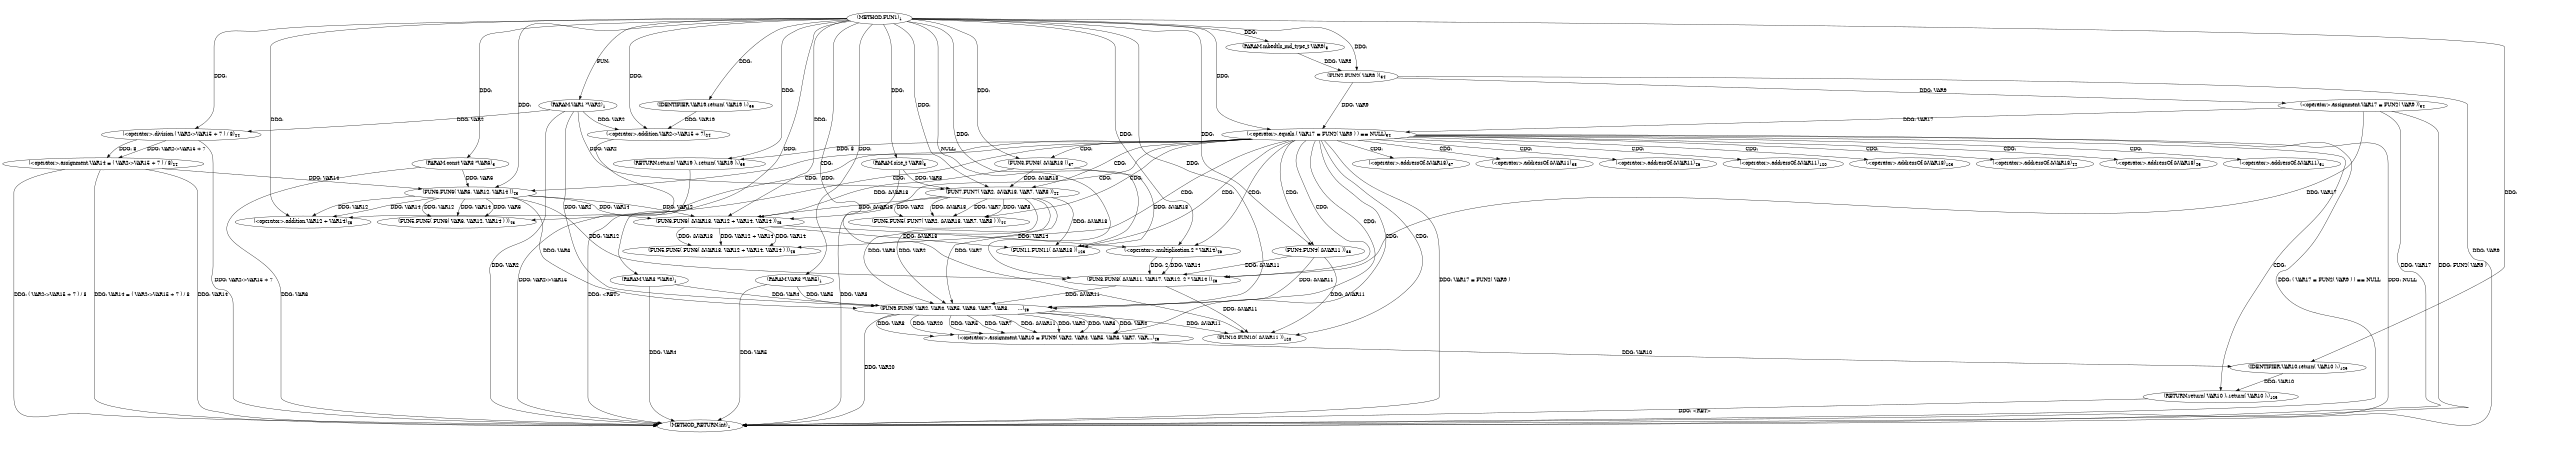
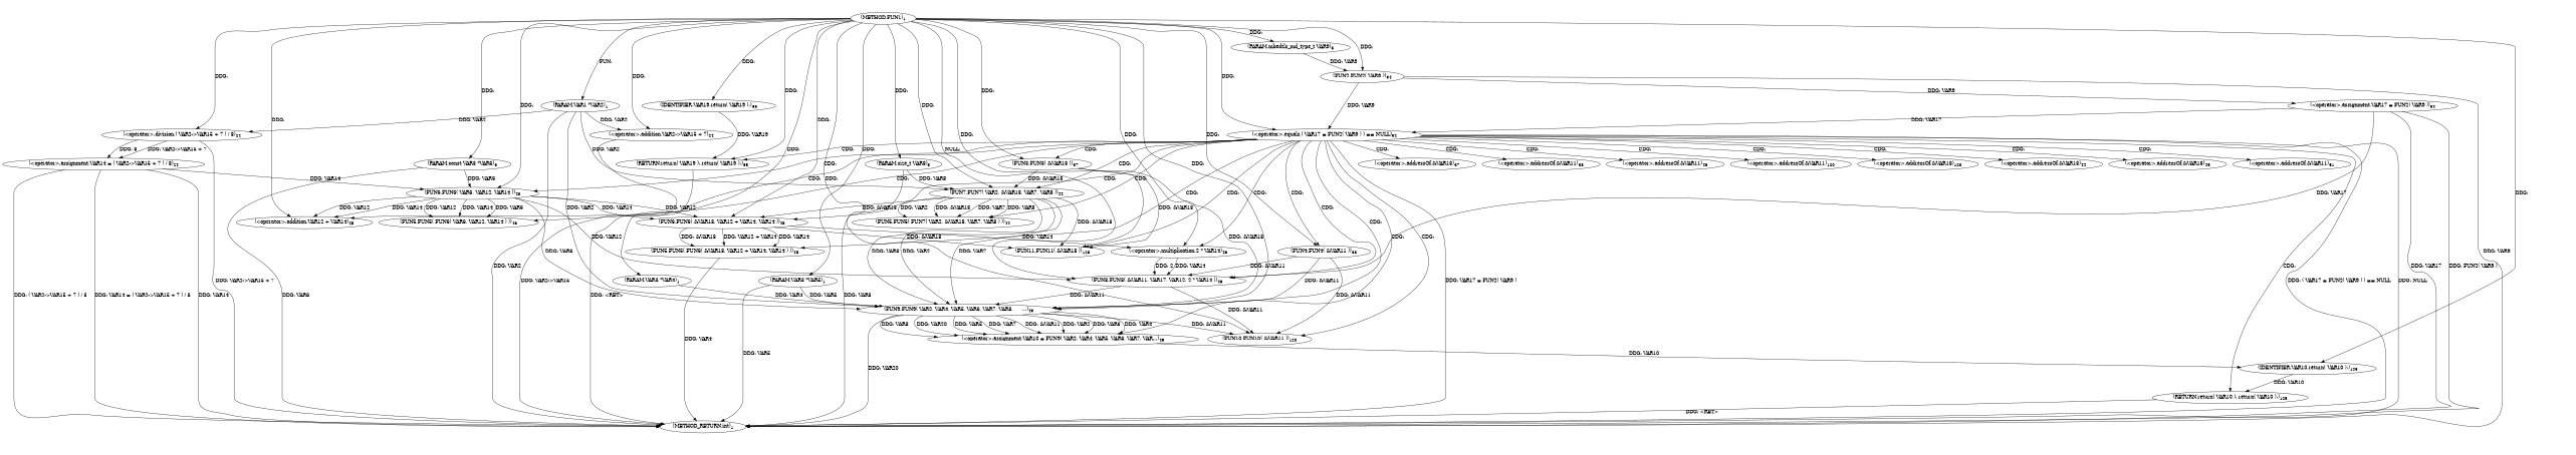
  digraph {
    n1 [label=<(METHOD,FUN1)<SUB>1</SUB>>]
    n2 [label=<(PARAM,VAR1 *VAR2)<SUB>1</SUB>>]
    n3 [label=<(PARAM,VAR3 *VAR4)<SUB>1</SUB>>]
    n4 [label=<(PARAM,VAR3 *VAR5)<SUB>1</SUB>>]
    n5 [label=<(PARAM,const VAR3 *VAR6)<SUB>3</SUB>>]
    n6 [label=<(PARAM,size_t VAR8)<SUB>3</SUB>>]
    n7 [label=<(PARAM,mbedtls_md_type_t VAR9)<SUB>5</SUB>>]
    n8 [label=<(FUN3,FUN3( &amp;VAR18 ))<SUB>37</SUB>>]
    n9 [label=<(FUN4,FUN4( &amp;VAR11 ))<SUB>38</SUB>>]
    n10 [label=<(FUN8,FUN8( &amp;VAR11, VAR17, VAR12, 2 * VAR14 ))<SUB>46</SUB>>]
    n11 [label=<(FUN10,FUN10( &amp;VAR11 ))<SUB>120</SUB>>]
    n12 [label=<(FUN11,FUN11( &amp;VAR18 ))<SUB>123</SUB>>]
    n13 [label=<(&lt;operator&gt;.equals,( VAR17 = FUN2( VAR9 ) ) == NULL)<SUB>34</SUB>>]
    n14 [label=<(IDENTIFIER,VAR10,return( VAR10 );)<SUB>125</SUB>>]
    n15 [label=<(&lt;operator&gt;.division,( VAR2-&gt;VAR15 + 7 ) / 8)<SUB>24</SUB>>]
    n16 [label=<(RETURN,return( VAR19 );,return( VAR19 );)<SUB>35</SUB>>]
    n17 [label=<(FUN6,FUN6( VAR6, VAR12, VAR14 ))<SUB>43</SUB>>]
    n18 [label=<(FUN7,FUN7( VAR2, &amp;VAR18, VAR7, VAR8 ))<SUB>44</SUB>>]
    n19 [label=<(FUN6,FUN6( &amp;VAR18, VAR12 + VAR14, VAR14 ))<SUB>45</SUB>>]
    n20 [label=<(&lt;operator&gt;.multiplication,2 * VAR14)<SUB>46</SUB>>]
    n21 [label=<(FUN9,FUN9( VAR2, VAR4, VAR5, VAR6, VAR7, VAR8,      ...)<SUB>49</SUB>>]
    n22 [label=<(&lt;operator&gt;.addition,VAR2-&gt;VAR15 + 7)<SUB>24</SUB>>]
    n23 [label=<(IDENTIFIER,VAR19,return( VAR19 );)<SUB>35</SUB>>]
    n24 [label=<(&lt;operator&gt;.addition,VAR12 + VAR14)<SUB>45</SUB>>]
    n25 [label=<(FUN2,FUN2( VAR9 ))<SUB>34</SUB>>]
    n26 [label=<(METHOD_RETURN,int)<SUB>1</SUB>>]
    n27 [label=<(FUN5,FUN5( FUN6( VAR6, VAR12, VAR14 ) ))<SUB>43</SUB>>]
    n28 [label=<(FUN5,FUN5( FUN7( VAR2, &amp;VAR18, VAR7, VAR8 ) ))<SUB>44</SUB>>]
    n29 [label=<(FUN5,FUN5( FUN6( &amp;VAR18, VAR12 + VAR14, VAR14 ) ))<SUB>45</SUB>>]
    n30 [label=<(&lt;operator&gt;.assignment,VAR10 = FUN9( VAR2, VAR4, VAR5, VAR6, VAR7, VAR...)<SUB>49</SUB>>]
    n31 [label=<(RETURN,return( VAR10 );,return( VAR10 );)<SUB>125</SUB>>]
    n32 [label=<(&lt;operator&gt;.addressOf,&amp;VAR18)<SUB>37</SUB>>]
    n33 [label=<(&lt;operator&gt;.addressOf,&amp;VAR11)<SUB>38</SUB>>]
    n34 [label=<(&lt;operator&gt;.addressOf,&amp;VAR11)<SUB>46</SUB>>]
    n35 [label=<(&lt;operator&gt;.addressOf,&amp;VAR11)<SUB>120</SUB>>]
    n36 [label=<(&lt;operator&gt;.addressOf,&amp;VAR18)<SUB>123</SUB>>]
    n37 [label=<(&lt;operator&gt;.addressOf,&amp;VAR18)<SUB>44</SUB>>]
    n38 [label=<(&lt;operator&gt;.addressOf,&amp;VAR18)<SUB>45</SUB>>]
    n39 [label=<(&lt;operator&gt;.addressOf,&amp;VAR11)<SUB>51</SUB>>]
    n40 [label=<(&lt;operator&gt;.assignment,VAR14 = ( VAR2-&gt;VAR15 + 7 ) / 8)<SUB>24</SUB>>]
    n41 [label=<(&lt;operator&gt;.assignment,VAR17 = FUN2( VAR9 ))<SUB>34</SUB>>]
    n1 -> n2 [label="FUN: "]
    n1 -> n3 [label="DDG: "]
    n1 -> n4 [label="DDG: "]
    n1 -> n5 [label="DDG: "]
    n1 -> n6 [label="DDG: "]
    n1 -> n7 [label="DDG: "]
    n1 -> n8 [label="DDG: "]
    n1 -> n9 [label="DDG: "]
    n1 -> n10 [label="NULL: "]
    n1 -> n11 [label="DDG: "]
    n1 -> n12 [label="DDG: "]
    n1 -> n13 [label="DDG: "]
    n1 -> n14 [label="DDG: "]
    n1 -> n15 [label="DDG: "]
    n1 -> n16 [label="DDG: "]
    n1 -> n17 [label="DDG: "]
    n1 -> n18 [label="DDG: "]
    n1 -> n19 [label="DDG: "]
    n1 -> n20 [label="DDG: "]
    n1 -> n21 [label="DDG: "]
    n1 -> n22 [label="DDG: "]
    n1 -> n23 [label="DDG: "]
    n1 -> n24 [label="DDG: "]
    n1 -> n25 [label="DDG: "]
    n2 -> n15 [label="DDG: VAR2"]
    n2 -> n18 [label="DDG: VAR2"]
    n2 -> n21 [label="DDG: VAR2"]
    n2 -> n22 [label="DDG: VAR2"]
    n2 -> n26 [label="DDG: VAR2"]
    n3 -> n21 [label="DDG: VAR4"]
-   n3 -> n26 [label="DDG: VAR4"]
+   n29 -> n26 [label="DDG: VAR4"]
    n4 -> n21 [label="DDG: VAR5"]
    n4 -> n26 [label="DDG: VAR5"]
    n5 -> n17 [label="DDG: VAR6"]
    n5 -> n26 [label="DDG: VAR6"]
    n6 -> n18 [label="DDG: VAR8"]
    n6 -> n26 [label="DDG: VAR8"]
    n7 -> n25 [label="DDG: VAR9"]
    n8 -> n12 [label="DDG: &amp;VAR18"]
    n8 -> n18 [label="DDG: &amp;VAR18"]
-   n8 -> n19 [label="DDG: &amp;VAR18"]
+   n8 -> n21 [label="DDG: &amp;VAR18"]
    n9 -> n10 [label="DDG: &amp;VAR11"]
    n9 -> n11 [label="DDG: &amp;VAR11"]
    n9 -> n21 [label="DDG: &amp;VAR11"]
    n10 -> n11 [label="DDG: &amp;VAR11"]
    n10 -> n21 [label="DDG: &amp;VAR11"]
    n13 -> n8 [label="CDG: "]
    n13 -> n9 [label="CDG: "]
    n13 -> n10 [label="CDG: "]
    n13 -> n11 [label="CDG: "]
    n13 -> n12 [label="CDG: "]
-   n13 -> n16 [label="DDG: 8"]
+   n13 -> n16 [label="CDG: "]
    n13 -> n17 [label="CDG: "]
    n13 -> n18 [label="CDG: "]
    n13 -> n19 [label="CDG: "]
    n13 -> n20 [label="CDG: "]
    n13 -> n21 [label="CDG: "]
    n13 -> n24 [label="CDG: "]
    n13 -> n26 [label="DDG: VAR17 = FUN2( VAR9 )"]
    n13 -> n26 [label="DDG: ( VAR17 = FUN2( VAR9 ) ) == NULL"]
    n13 -> n26 [label="DDG: NULL"]
    n13 -> n27 [label="CDG: "]
    n13 -> n28 [label="CDG: "]
    n13 -> n29 [label="CDG: "]
    n13 -> n30 [label="CDG: "]
    n13 -> n31 [label="CDG: "]
    n13 -> n32 [label="CDG: "]
    n13 -> n33 [label="CDG: "]
    n13 -> n34 [label="CDG: "]
    n13 -> n35 [label="CDG: "]
    n13 -> n36 [label="CDG: "]
    n13 -> n37 [label="CDG: "]
    n13 -> n38 [label="CDG: "]
    n13 -> n39 [label="CDG: "]
    n14 -> n31 [label="DDG: VAR10"]
    n15 -> n26 [label="DDG: VAR2-&gt;VAR15 + 7"]
    n15 -> n40 [label="DDG: VAR2-&gt;VAR15 + 7"]
    n15 -> n40 [label="DDG: 8"]
    n16 -> n26 [label="DDG: &lt;RET&gt;"]
    n17 -> n10 [label="DDG: VAR12"]
    n17 -> n19 [label="DDG: VAR12"]
    n17 -> n19 [label="DDG: VAR14"]
    n17 -> n21 [label="DDG: VAR6"]
    n17 -> n24 [label="DDG: VAR12"]
    n17 -> n24 [label="DDG: VAR14"]
    n17 -> n27 [label="DDG: VAR6"]
    n17 -> n27 [label="DDG: VAR12"]
    n17 -> n27 [label="DDG: VAR14"]
    n18 -> n12 [label="DDG: &amp;VAR18"]
    n18 -> n19 [label="DDG: &amp;VAR18"]
    n18 -> n21 [label="DDG: VAR2"]
    n18 -> n21 [label="DDG: VAR7"]
    n18 -> n21 [label="DDG: VAR8"]
    n18 -> n28 [label="DDG: VAR2"]
    n18 -> n28 [label="DDG: &amp;VAR18"]
    n18 -> n28 [label="DDG: VAR7"]
    n18 -> n28 [label="DDG: VAR8"]
    n19 -> n12 [label="DDG: &amp;VAR18"]
    n19 -> n20 [label="DDG: VAR14"]
    n19 -> n29 [label="DDG: &amp;VAR18"]
    n19 -> n29 [label="DDG: VAR12 + VAR14"]
    n19 -> n29 [label="DDG: VAR14"]
    n20 -> n10 [label="DDG: 2"]
    n20 -> n10 [label="DDG: VAR14"]
    n21 -> n11 [label="DDG: &amp;VAR11"]
    n21 -> n26 [label="DDG: VAR20"]
    n21 -> n30 [label="DDG: &amp;VAR11"]
    n21 -> n30 [label="DDG: VAR2"]
    n21 -> n30 [label="DDG: VAR6"]
    n21 -> n30 [label="DDG: VAR4"]
    n21 -> n30 [label="DDG: VAR8"]
    n21 -> n30 [label="DDG: VAR20"]
    n21 -> n30 [label="DDG: VAR5"]
    n21 -> n30 [label="DDG: VAR7"]
    n22 -> n26 [label="DDG: VAR2-&gt;VAR15"]
-   n23 -> n22 [label="DDG: VAR19"]
+   n23 -> n16 [label="DDG: VAR19"]
    n25 -> n13 [label="DDG: VAR9"]
    n25 -> n26 [label="DDG: VAR9"]
    n25 -> n41 [label="DDG: VAR9"]
    n30 -> n14 [label="DDG: VAR10"]
    n31 -> n26 [label="DDG: &lt;RET&gt;"]
    n40 -> n17 [label="DDG: VAR14"]
    n40 -> n26 [label="DDG: VAR14"]
    n40 -> n26 [label="DDG: ( VAR2-&gt;VAR15 + 7 ) / 8"]
    n40 -> n26 [label="DDG: VAR14 = ( VAR2-&gt;VAR15 + 7 ) / 8"]
    n41 -> n10 [label="DDG: VAR17"]
    n41 -> n13 [label="DDG: VAR17"]
    n41 -> n26 [label="DDG: VAR17"]
    n41 -> n26 [label="DDG: FUN2( VAR9 )"]
  }
